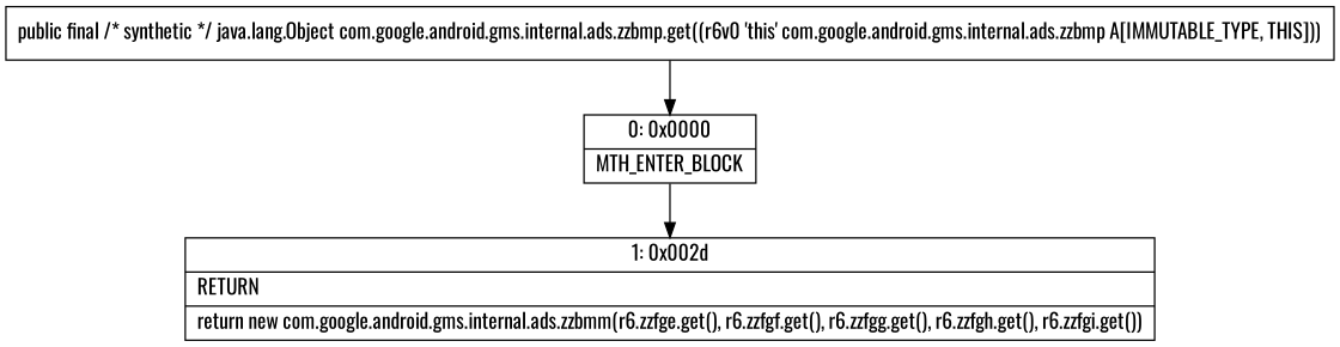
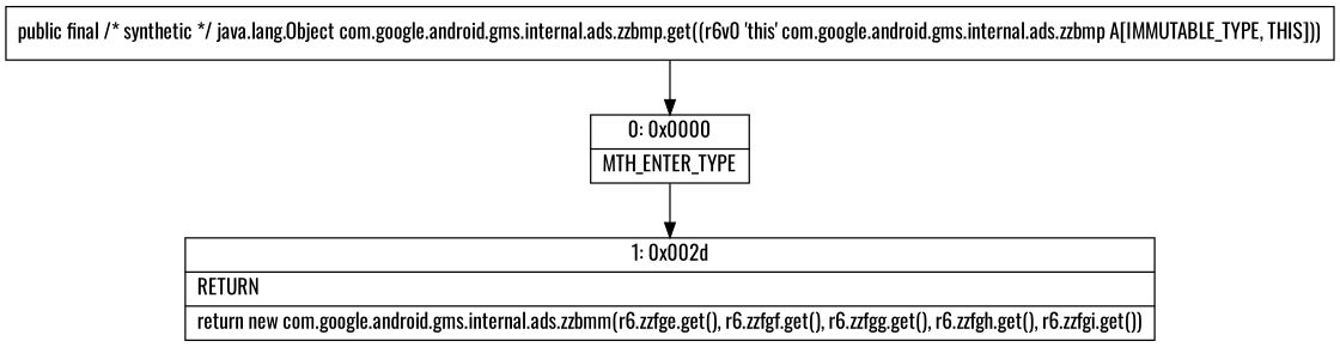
  digraph {
    fontname=Oswald
    node [shape=record fontname=Oswald]
    edge [fontname=Oswald]
-   n1 [label="{0\:\ 0x0000|MTH_ENTER_BLOCK\l}"]
+   n1 [label="{0\:\ 0x0000|MTH_ENTER_TYPE\l}"]
    n2 [label="{1\:\ 0x002d|RETURN\l|return new com.google.android.gms.internal.ads.zzbmm(r6.zzfge.get(), r6.zzfgf.get(), r6.zzfgg.get(), r6.zzfgh.get(), r6.zzfgi.get())\l}"]
    n3 [label="{public final \/* synthetic *\/ java.lang.Object com.google.android.gms.internal.ads.zzbmp.get((r6v0 'this' com.google.android.gms.internal.ads.zzbmp A[IMMUTABLE_TYPE, THIS])) }"]
    n1 -> n2
    n3 -> n1
  }
